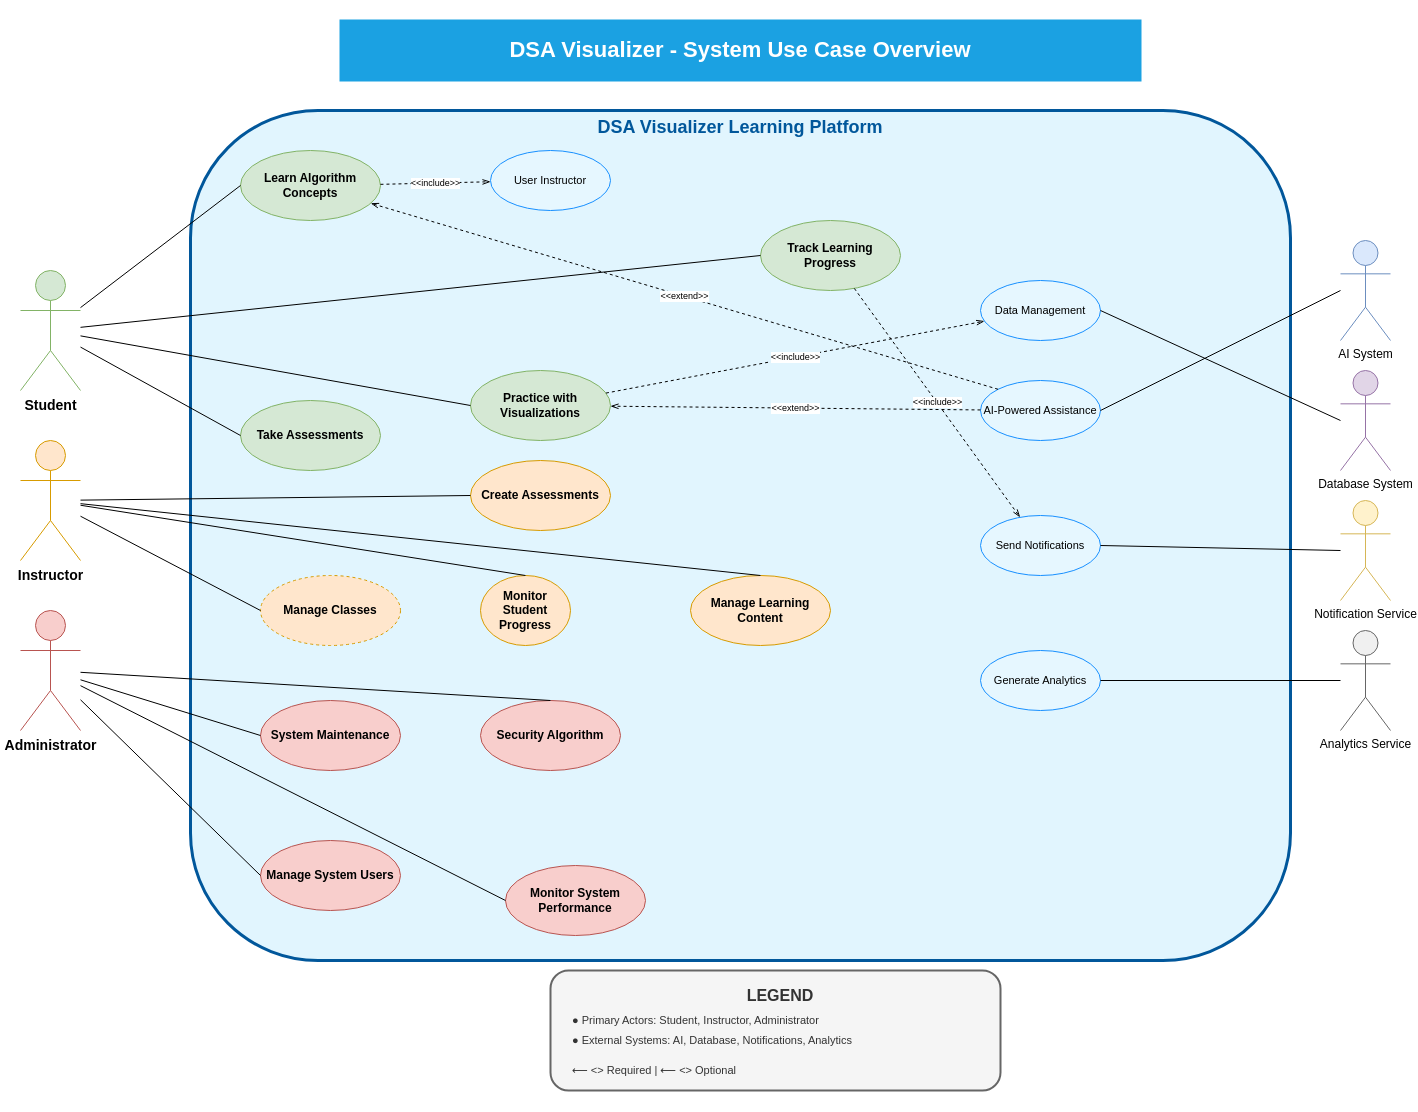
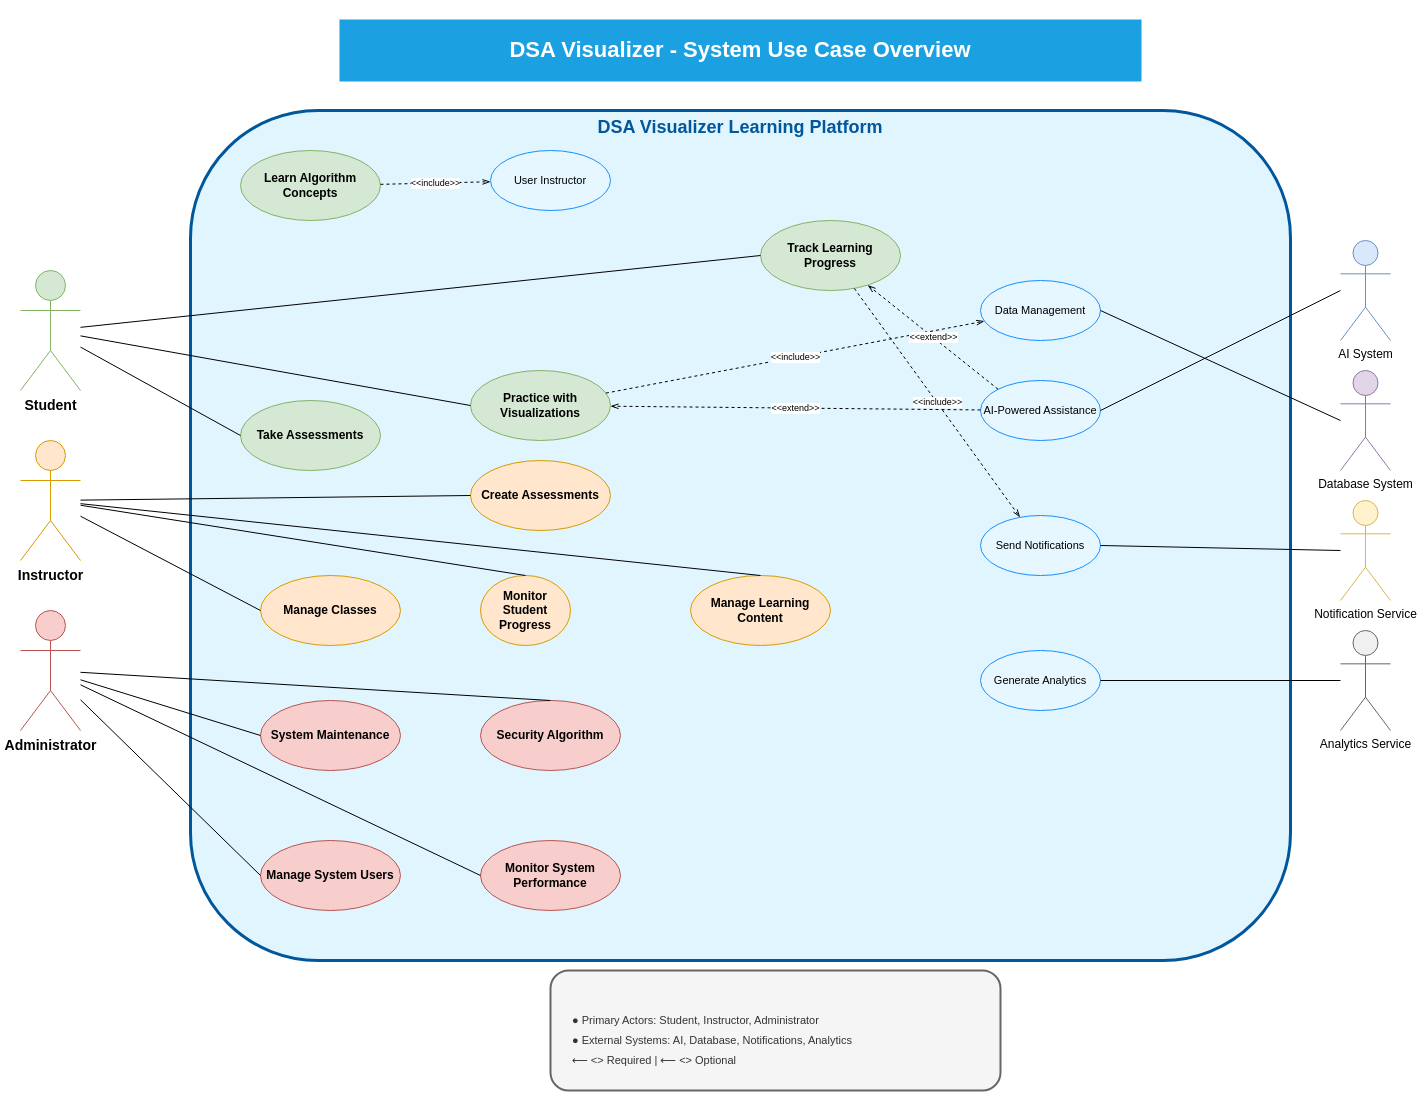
  <mxCell id="0" />
  <mxCell id="1" parent="0" />
  <mxCell id="2" value="DSA Visualizer - System Use Case Overview" style="text;html=1;align=center;verticalAlign=middle;whiteSpace=wrap;rounded=0;fontSize=22;fontStyle=1;fillColor=#1ba1e2;fontColor=#ffffff;strokeColor=#1ba1e2;strokeWidth=2;" parent="1" vertex="1"><mxGeometry x="340" y="20" width="800" height="60" as="geometry" /></mxCell>
  <mxCell id="3" value="DSA Visualizer Learning Platform" style="rounded=1;whiteSpace=wrap;html=1;fontSize=18;fontStyle=1;fillColor=#e1f5fe;strokeColor=#01579b;strokeWidth=3;verticalAlign=top;fontColor=#01579b;" parent="1" vertex="1"><mxGeometry x="190" y="110" width="1100" height="850" as="geometry" /></mxCell>
  <mxCell id="4" value="Student" style="shape=umlActor;verticalLabelPosition=bottom;verticalAlign=top;html=1;outlineConnect=0;fontSize=14;fontStyle=1;fillColor=#d5e8d4;strokeColor=#82b366;" parent="1" vertex="1"><mxGeometry x="20" y="270" width="60" height="120" as="geometry" /></mxCell>
  <mxCell id="5" value="Instructor" style="shape=umlActor;verticalLabelPosition=bottom;verticalAlign=top;html=1;outlineConnect=0;fontSize=14;fontStyle=1;fillColor=#ffe6cc;strokeColor=#d79b00;" parent="1" vertex="1"><mxGeometry x="20" y="440" width="60" height="120" as="geometry" /></mxCell>
  <mxCell id="6" value="Administrator" style="shape=umlActor;verticalLabelPosition=bottom;verticalAlign=top;html=1;outlineConnect=0;fontSize=14;fontStyle=1;fillColor=#f8cecc;strokeColor=#b85450;" parent="1" vertex="1"><mxGeometry x="20" y="610" width="60" height="120" as="geometry" /></mxCell>
  <mxCell id="7" value="AI System" style="shape=umlActor;verticalLabelPosition=bottom;verticalAlign=top;html=1;outlineConnect=0;fontSize=12;fillColor=#dae8fc;strokeColor=#6c8ebf;" parent="1" vertex="1"><mxGeometry x="1340" y="240" width="50" height="100" as="geometry" /></mxCell>
  <mxCell id="8" value="Database System" style="shape=umlActor;verticalLabelPosition=bottom;verticalAlign=top;html=1;outlineConnect=0;fontSize=12;fillColor=#e1d5e7;strokeColor=#9673a6;" parent="1" vertex="1"><mxGeometry x="1340" y="370" width="50" height="100" as="geometry" /></mxCell>
  <mxCell id="9" value="Notification Service" style="shape=umlActor;verticalLabelPosition=bottom;verticalAlign=top;html=1;outlineConnect=0;fontSize=12;fillColor=#fff2cc;strokeColor=#d6b656;" parent="1" vertex="1"><mxGeometry x="1340" y="500" width="50" height="100" as="geometry" /></mxCell>
  <mxCell id="10" value="Analytics Service" style="shape=umlActor;verticalLabelPosition=bottom;verticalAlign=top;html=1;outlineConnect=0;fontSize=12;fillColor=#f0f0f0;strokeColor=#666666;" parent="1" vertex="1"><mxGeometry x="1340" y="630" width="50" height="100" as="geometry" /></mxCell>
  <mxCell id="11" value="Learn Algorithm Concepts" style="ellipse;whiteSpace=wrap;html=1;fontSize=12;fillColor=#d5e8d4;strokeColor=#82b366;fontStyle=1;" parent="1" vertex="1"><mxGeometry x="240" y="150" width="140" height="70" as="geometry" /></mxCell>
  <mxCell id="12" value="Practice with Visualizations" style="ellipse;whiteSpace=wrap;html=1;fontSize=12;fillColor=#d5e8d4;strokeColor=#82b366;fontStyle=1;" parent="1" vertex="1"><mxGeometry x="470" y="370" width="140" height="70" as="geometry" /></mxCell>
  <mxCell id="13" value="Take Assessments" style="ellipse;whiteSpace=wrap;html=1;fontSize=12;fillColor=#d5e8d4;strokeColor=#82b366;fontStyle=1;" parent="1" vertex="1"><mxGeometry x="240" y="400" width="140" height="70" as="geometry" /></mxCell>
  <mxCell id="14" value="Track Learning Progress" style="ellipse;whiteSpace=wrap;html=1;fontSize=12;fillColor=#d5e8d4;strokeColor=#82b366;fontStyle=1;" parent="1" vertex="1"><mxGeometry x="760" y="220" width="140" height="70" as="geometry" /></mxCell>
  <mxCell id="15" value="Manage Learning Content" style="ellipse;whiteSpace=wrap;html=1;fontSize=12;fillColor=#ffe6cc;strokeColor=#d79b00;fontStyle=1;" parent="1" vertex="1"><mxGeometry x="690" y="575" width="140" height="70" as="geometry" /></mxCell>
  <mxCell id="16" value="Create Assessments" style="ellipse;whiteSpace=wrap;html=1;fontSize=12;fillColor=#ffe6cc;strokeColor=#d79b00;fontStyle=1;" parent="1" vertex="1"><mxGeometry x="470" y="460" width="140" height="70" as="geometry" /></mxCell>
  <mxCell id="17" value="Monitor Student Progress" style="ellipse;whiteSpace=wrap;html=1;fontSize=12;fillColor=#ffe6cc;strokeColor=#d79b00;fontStyle=1;" parent="1" vertex="1"><mxGeometry x="480" y="575" width="90" height="70" as="geometry" /></mxCell>
- <mxCell id="18" value="Manage Classes" style="ellipse;whiteSpace=wrap;html=1;fontSize=12;fillColor=#ffe6cc;strokeColor=#d79b00;fontStyle=1;dashed=1;" parent="1" vertex="1"><mxGeometry x="260" y="575" width="140" height="70" as="geometry" /></mxCell>
+ <mxCell id="18" value="Manage Classes" style="ellipse;whiteSpace=wrap;html=1;fontSize=12;fillColor=#ffe6cc;strokeColor=#d79b00;fontStyle=1;" parent="1" vertex="1"><mxGeometry x="260" y="575" width="140" height="70" as="geometry" /></mxCell>
  <mxCell id="19" value="Manage System Users" style="ellipse;whiteSpace=wrap;html=1;fontSize=12;fillColor=#f8cecc;strokeColor=#b85450;fontStyle=1;" parent="1" vertex="1"><mxGeometry x="260" y="840" width="140" height="70" as="geometry" /></mxCell>
  <mxCell id="20" value="System Maintenance" style="ellipse;whiteSpace=wrap;html=1;fontSize=12;fillColor=#f8cecc;strokeColor=#b85450;fontStyle=1;" parent="1" vertex="1"><mxGeometry x="260" y="700" width="140" height="70" as="geometry" /></mxCell>
- <mxCell id="21" value="Monitor System Performance" style="ellipse;whiteSpace=wrap;html=1;fontSize=12;fillColor=#f8cecc;strokeColor=#b85450;fontStyle=1;" parent="1" vertex="1"><mxGeometry x="505" y="865" width="140" height="70" as="geometry" /></mxCell>
+ <mxCell id="21" value="Monitor System Performance" style="ellipse;whiteSpace=wrap;html=1;fontSize=12;fillColor=#f8cecc;strokeColor=#b85450;fontStyle=1;" parent="1" vertex="1"><mxGeometry x="480" y="840" width="140" height="70" as="geometry" /></mxCell>
  <mxCell id="22" value="Security Algorithm" style="ellipse;whiteSpace=wrap;html=1;fontSize=12;fillColor=#f8cecc;strokeColor=#b85450;fontStyle=1;" parent="1" vertex="1"><mxGeometry x="480" y="700" width="140" height="70" as="geometry" /></mxCell>
  <mxCell id="23" value="User Instructor" style="ellipse;whiteSpace=wrap;html=1;fontSize=11;fillColor=#e6f7ff;strokeColor=#1890ff;" parent="1" vertex="1"><mxGeometry x="490" y="150" width="120" height="60" as="geometry" /></mxCell>
  <mxCell id="24" value="Data Management" style="ellipse;whiteSpace=wrap;html=1;fontSize=11;fillColor=#e6f7ff;strokeColor=#1890ff;" parent="1" vertex="1"><mxGeometry x="980" y="280" width="120" height="60" as="geometry" /></mxCell>
  <mxCell id="25" value="AI-Powered Assistance" style="ellipse;whiteSpace=wrap;html=1;fontSize=11;fillColor=#e6f7ff;strokeColor=#1890ff;" parent="1" vertex="1"><mxGeometry x="980" y="380" width="120" height="60" as="geometry" /></mxCell>
  <mxCell id="26" value="Send Notifications" style="ellipse;whiteSpace=wrap;html=1;fontSize=11;fillColor=#e6f7ff;strokeColor=#1890ff;" parent="1" vertex="1"><mxGeometry x="980" y="515" width="120" height="60" as="geometry" /></mxCell>
  <mxCell id="27" value="Generate Analytics" style="ellipse;whiteSpace=wrap;html=1;fontSize=11;fillColor=#e6f7ff;strokeColor=#1890ff;" parent="1" vertex="1"><mxGeometry x="980" y="650" width="120" height="60" as="geometry" /></mxCell>
- <mxCell id="28" value="" style="endArrow=none;html=1;rounded=0;entryX=0;entryY=0.5;" parent="1" source="4" target="11" edge="1"><mxGeometry width="50" height="50" relative="1" as="geometry"><mxPoint x="440" y="390" as="sourcePoint" /><mxPoint x="490" y="340" as="targetPoint" /></mxGeometry></mxCell>
  <mxCell id="29" value="" style="endArrow=none;html=1;rounded=0;entryX=0;entryY=0.5;" parent="1" source="4" target="12" edge="1"><mxGeometry width="50" height="50" relative="1" as="geometry"><mxPoint x="440" y="390" as="sourcePoint" /><mxPoint x="490" y="340" as="targetPoint" /></mxGeometry></mxCell>
  <mxCell id="30" value="" style="endArrow=none;html=1;rounded=0;entryX=0;entryY=0.5;" parent="1" source="4" target="13" edge="1"><mxGeometry width="50" height="50" relative="1" as="geometry"><mxPoint x="440" y="390" as="sourcePoint" /><mxPoint x="490" y="340" as="targetPoint" /></mxGeometry></mxCell>
  <mxCell id="31" value="" style="endArrow=none;html=1;rounded=0;entryX=0;entryY=0.5;" parent="1" source="4" target="14" edge="1"><mxGeometry width="50" height="50" relative="1" as="geometry"><mxPoint x="440" y="390" as="sourcePoint" /><mxPoint x="490" y="340" as="targetPoint" /></mxGeometry></mxCell>
  <mxCell id="32" value="" style="endArrow=none;html=1;rounded=0;entryX=0.5;entryY=0;entryDx=0;entryDy=0;" parent="1" source="5" target="15" edge="1"><mxGeometry width="50" height="50" relative="1" as="geometry"><mxPoint x="440" y="390" as="sourcePoint" /><mxPoint x="490" y="340" as="targetPoint" /></mxGeometry></mxCell>
  <mxCell id="33" value="" style="endArrow=none;html=1;rounded=0;entryX=0;entryY=0.5;" parent="1" source="5" target="16" edge="1"><mxGeometry width="50" height="50" relative="1" as="geometry"><mxPoint x="440" y="390" as="sourcePoint" /><mxPoint x="490" y="340" as="targetPoint" /></mxGeometry></mxCell>
  <mxCell id="34" value="" style="endArrow=none;html=1;rounded=0;entryX=0.5;entryY=0;entryDx=0;entryDy=0;" parent="1" source="5" target="17" edge="1"><mxGeometry width="50" height="50" relative="1" as="geometry"><mxPoint x="440" y="390" as="sourcePoint" /><mxPoint x="490" y="340" as="targetPoint" /></mxGeometry></mxCell>
  <mxCell id="35" value="" style="endArrow=none;html=1;rounded=0;entryX=0;entryY=0.5;" parent="1" source="5" target="18" edge="1"><mxGeometry width="50" height="50" relative="1" as="geometry"><mxPoint x="440" y="390" as="sourcePoint" /><mxPoint x="490" y="340" as="targetPoint" /></mxGeometry></mxCell>
  <mxCell id="36" value="" style="endArrow=none;html=1;rounded=0;entryX=0;entryY=0.5;" parent="1" source="6" target="19" edge="1"><mxGeometry width="50" height="50" relative="1" as="geometry"><mxPoint x="440" y="390" as="sourcePoint" /><mxPoint x="490" y="340" as="targetPoint" /></mxGeometry></mxCell>
  <mxCell id="37" value="" style="endArrow=none;html=1;rounded=0;entryX=0;entryY=0.5;" parent="1" source="6" target="20" edge="1"><mxGeometry width="50" height="50" relative="1" as="geometry"><mxPoint x="440" y="390" as="sourcePoint" /><mxPoint x="490" y="340" as="targetPoint" /></mxGeometry></mxCell>
  <mxCell id="38" value="" style="endArrow=none;html=1;rounded=0;entryX=0;entryY=0.5;" parent="1" source="6" target="21" edge="1"><mxGeometry width="50" height="50" relative="1" as="geometry"><mxPoint x="440" y="390" as="sourcePoint" /><mxPoint x="490" y="340" as="targetPoint" /></mxGeometry></mxCell>
  <mxCell id="39" value="" style="endArrow=none;html=1;rounded=0;entryX=0.5;entryY=0;entryDx=0;entryDy=0;" parent="1" source="6" target="22" edge="1"><mxGeometry width="50" height="50" relative="1" as="geometry"><mxPoint x="440" y="390" as="sourcePoint" /><mxPoint x="490" y="340" as="targetPoint" /></mxGeometry></mxCell>
  <mxCell id="40" value="" style="endArrow=none;html=1;rounded=0;exitX=0;exitY=0.5;entryX=1;entryY=0.5;" parent="1" source="7" target="25" edge="1"><mxGeometry width="50" height="50" relative="1" as="geometry"><mxPoint x="440" y="390" as="sourcePoint" /><mxPoint x="490" y="340" as="targetPoint" /></mxGeometry></mxCell>
  <mxCell id="41" value="" style="endArrow=none;html=1;rounded=0;exitX=0;exitY=0.5;entryX=1;entryY=0.5;" parent="1" source="8" target="24" edge="1"><mxGeometry width="50" height="50" relative="1" as="geometry"><mxPoint x="440" y="390" as="sourcePoint" /><mxPoint x="490" y="340" as="targetPoint" /></mxGeometry></mxCell>
  <mxCell id="42" value="" style="endArrow=none;html=1;rounded=0;exitX=0;exitY=0.5;entryX=1;entryY=0.5;" parent="1" source="9" target="26" edge="1"><mxGeometry width="50" height="50" relative="1" as="geometry"><mxPoint x="440" y="390" as="sourcePoint" /><mxPoint x="490" y="340" as="targetPoint" /></mxGeometry></mxCell>
  <mxCell id="43" value="" style="endArrow=none;html=1;rounded=0;exitX=0;exitY=0.5;entryX=1;entryY=0.5;" parent="1" source="10" target="27" edge="1"><mxGeometry width="50" height="50" relative="1" as="geometry"><mxPoint x="440" y="390" as="sourcePoint" /><mxPoint x="490" y="340" as="targetPoint" /></mxGeometry></mxCell>
  <mxCell id="44" value="&amp;lt;&amp;lt;include&amp;gt;&amp;gt;" style="endArrow=openThin;html=1;rounded=0;fontSize=9;dashed=1;" parent="1" source="11" target="23" edge="1"><mxGeometry width="50" height="50" relative="1" as="geometry"><mxPoint x="440" y="390" as="sourcePoint" /><mxPoint x="490" y="340" as="targetPoint" /></mxGeometry></mxCell>
  <mxCell id="45" value="&amp;lt;&amp;lt;include&amp;gt;&amp;gt;" style="endArrow=openThin;html=1;rounded=0;fontSize=9;dashed=1;" parent="1" source="12" target="24" edge="1"><mxGeometry width="50" height="50" relative="1" as="geometry"><mxPoint x="440" y="390" as="sourcePoint" /><mxPoint x="490" y="340" as="targetPoint" /></mxGeometry></mxCell>
  <mxCell id="46" value="&amp;lt;&amp;lt;include&amp;gt;&amp;gt;" style="endArrow=openThin;html=1;rounded=0;fontSize=9;dashed=1;" parent="1" source="14" target="26" edge="1"><mxGeometry width="50" height="50" relative="1" as="geometry"><mxPoint x="440" y="390" as="sourcePoint" /><mxPoint x="490" y="340" as="targetPoint" /></mxGeometry></mxCell>
  <mxCell id="47" value="&amp;lt;&amp;lt;extend&amp;gt;&amp;gt;" style="endArrow=openThin;html=1;rounded=0;fontSize=9;dashed=1;" parent="1" source="25" target="12" edge="1"><mxGeometry width="50" height="50" relative="1" as="geometry"><mxPoint x="440" y="390" as="sourcePoint" /><mxPoint x="490" y="340" as="targetPoint" /></mxGeometry></mxCell>
- <mxCell id="48" value="&amp;lt;&amp;lt;extend&amp;gt;&amp;gt;" style="endArrow=openThin;html=1;rounded=0;fontSize=9;dashed=1;exitX=0;exitY=0;" parent="1" source="25" target="11" edge="1"><mxGeometry width="50" height="50" relative="1" as="geometry"><mxPoint x="440" y="390" as="sourcePoint" /><mxPoint x="490" y="340" as="targetPoint" /></mxGeometry></mxCell>
+ <mxCell id="48" value="&amp;lt;&amp;lt;extend&amp;gt;&amp;gt;" style="endArrow=openThin;html=1;rounded=0;fontSize=9;dashed=1;exitX=0;exitY=0;" parent="1" source="25" target="14" edge="1"><mxGeometry width="50" height="50" relative="1" as="geometry"><mxPoint x="440" y="390" as="sourcePoint" /><mxPoint x="490" y="340" as="targetPoint" /></mxGeometry></mxCell>
  <mxCell id="49" value="" style="rounded=1;whiteSpace=wrap;html=1;fontSize=12;fillColor=#f5f5f5;strokeColor=#666666;strokeWidth=2;" parent="1" vertex="1"><mxGeometry x="550" y="970" width="450" height="120" as="geometry" /></mxCell>
- <mxCell id="50" value="LEGEND" style="text;html=1;align=center;verticalAlign=middle;whiteSpace=wrap;rounded=0;fontSize=16;fontStyle=1;fontColor=#333333;" parent="1" vertex="1"><mxGeometry x="730" y="980" width="100" height="30" as="geometry" /></mxCell>
  <mxCell id="51" value="● Primary Actors: Student, Instructor, Administrator" style="text;html=1;align=left;verticalAlign=middle;whiteSpace=wrap;rounded=0;fontSize=11;fontColor=#333333;" parent="1" vertex="1"><mxGeometry x="570" y="1010" width="300" height="20" as="geometry" /></mxCell>
  <mxCell id="52" value="● External Systems: AI, Database, Notifications, Analytics" style="text;html=1;align=left;verticalAlign=middle;whiteSpace=wrap;rounded=0;fontSize=11;fontColor=#333333;" parent="1" vertex="1"><mxGeometry x="570" y="1030" width="300" height="20" as="geometry" /></mxCell>
- <mxCell id="53" value="⟵ &lt;&lt;include&gt;&gt; Required | ⟵ &lt;&lt;extend&gt;&gt; Optional" style="text;html=1;align=left;verticalAlign=middle;whiteSpace=wrap;rounded=0;fontSize=11;fontColor=#333333;" parent="1" vertex="1"><mxGeometry x="570" y="1060" width="300" height="20" as="geometry" /></mxCell>
+ <mxCell id="53" value="⟵ &lt;&lt;include&gt;&gt; Required | ⟵ &lt;&lt;extend&gt;&gt; Optional" style="text;html=1;align=left;verticalAlign=middle;whiteSpace=wrap;rounded=0;fontSize=11;fontColor=#333333;" parent="1" vertex="1"><mxGeometry x="570" y="1050" width="300" height="20" as="geometry" /></mxCell>
